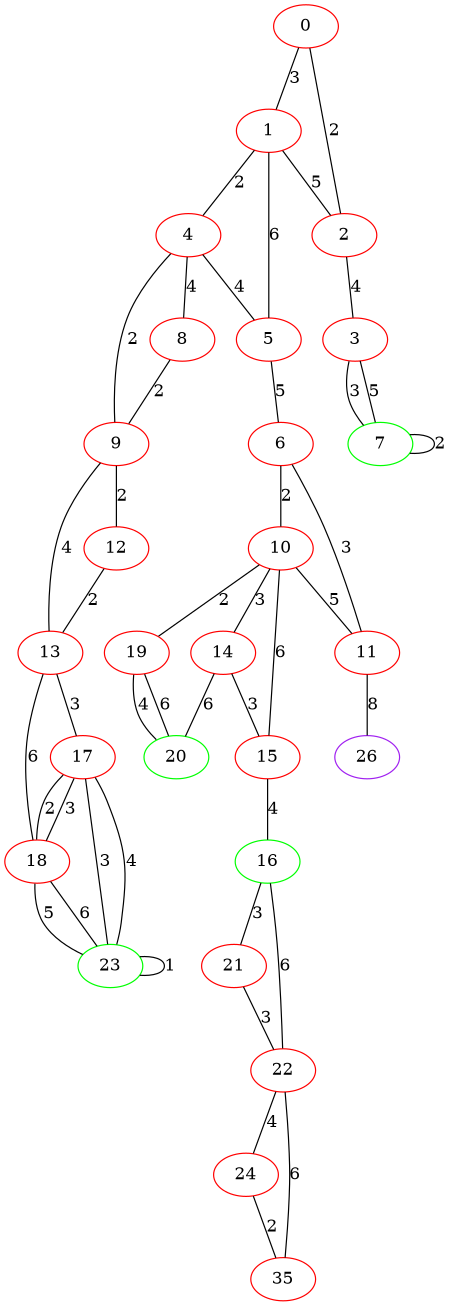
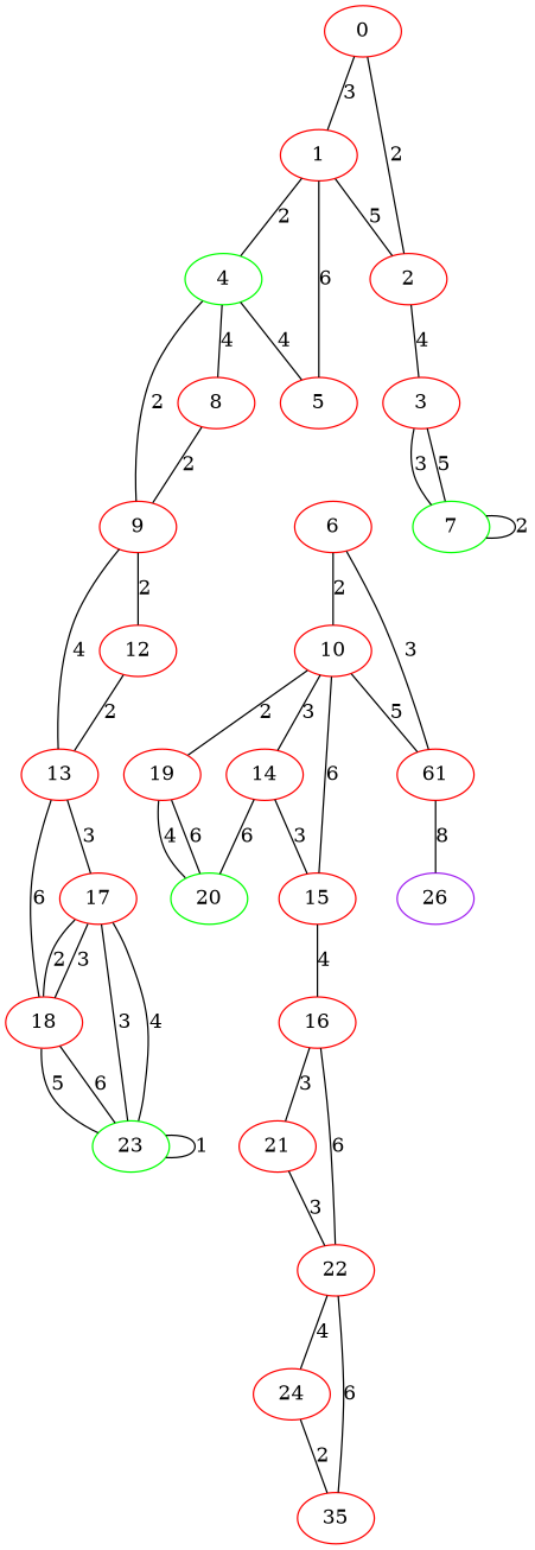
  graph {
    node [color=red weight=1]
    0
    1
    2
-   4
+   4 [color=green]
    5
    3
    8
    9
    6
    7 [color=green weight=2]
    12
    13
    10
-   11
+   11 [label=61]
    14
    15
    19
    26 [color=purple weight=4]
    17
    18
    20 [color=green weight=2]
-   16 [color=green]
+   16
    23 [color=green weight=2]
    21
    22
    24
    n27 [label=35]
    0 -- 1 [label=3]
    0 -- 2 [label=2]
    1 -- 2 [label=5]
    1 -- 4 [label=2]
    1 -- 5 [label=6]
    2 -- 3 [label=4]
    4 -- 5 [label=4]
    4 -- 8 [label=4]
    4 -- 9 [label=2]
-   5 -- 6 [label=5]
    3 -- 7 [label=3]
    3 -- 7 [label=5]
    8 -- 9 [label=2]
    9 -- 12 [label=2]
    9 -- 13 [label=4]
    6 -- 10 [label=2]
    6 -- 11 [label=3]
    7 -- 7 [label=2]
    12 -- 13 [label=2]
    13 -- 17 [label=3]
    13 -- 18 [label=6]
    10 -- 11 [label=5]
    10 -- 14 [label=3]
    10 -- 15 [label=6]
    10 -- 19 [label=2]
    11 -- 26 [label=8]
    14 -- 15 [label=3]
    14 -- 20 [label=6]
    15 -- 16 [label=4]
    19 -- 20 [label=4]
    19 -- 20 [label=6]
    17 -- 18 [label=2]
    17 -- 18 [label=3]
    17 -- 23 [label=3]
    17 -- 23 [label=4]
    18 -- 23 [label=5]
    18 -- 23 [label=6]
    16 -- 21 [label=3]
    16 -- 22 [label=6]
    23 -- 23 [label=1]
    21 -- 22 [label=3]
    22 -- 24 [label=4]
    22 -- n27 [label=6]
    24 -- n27 [label=2]
  }
